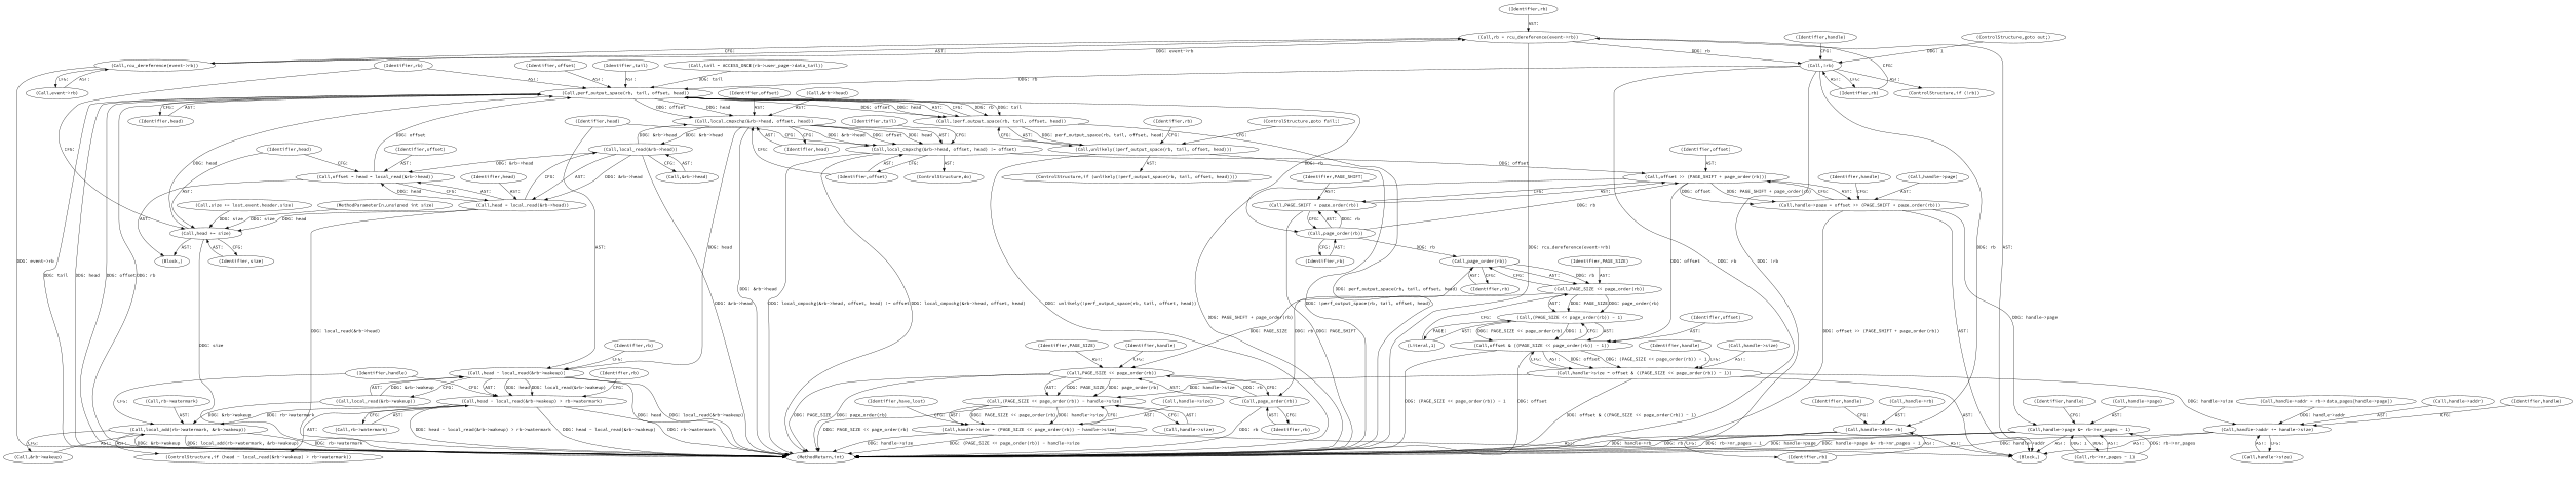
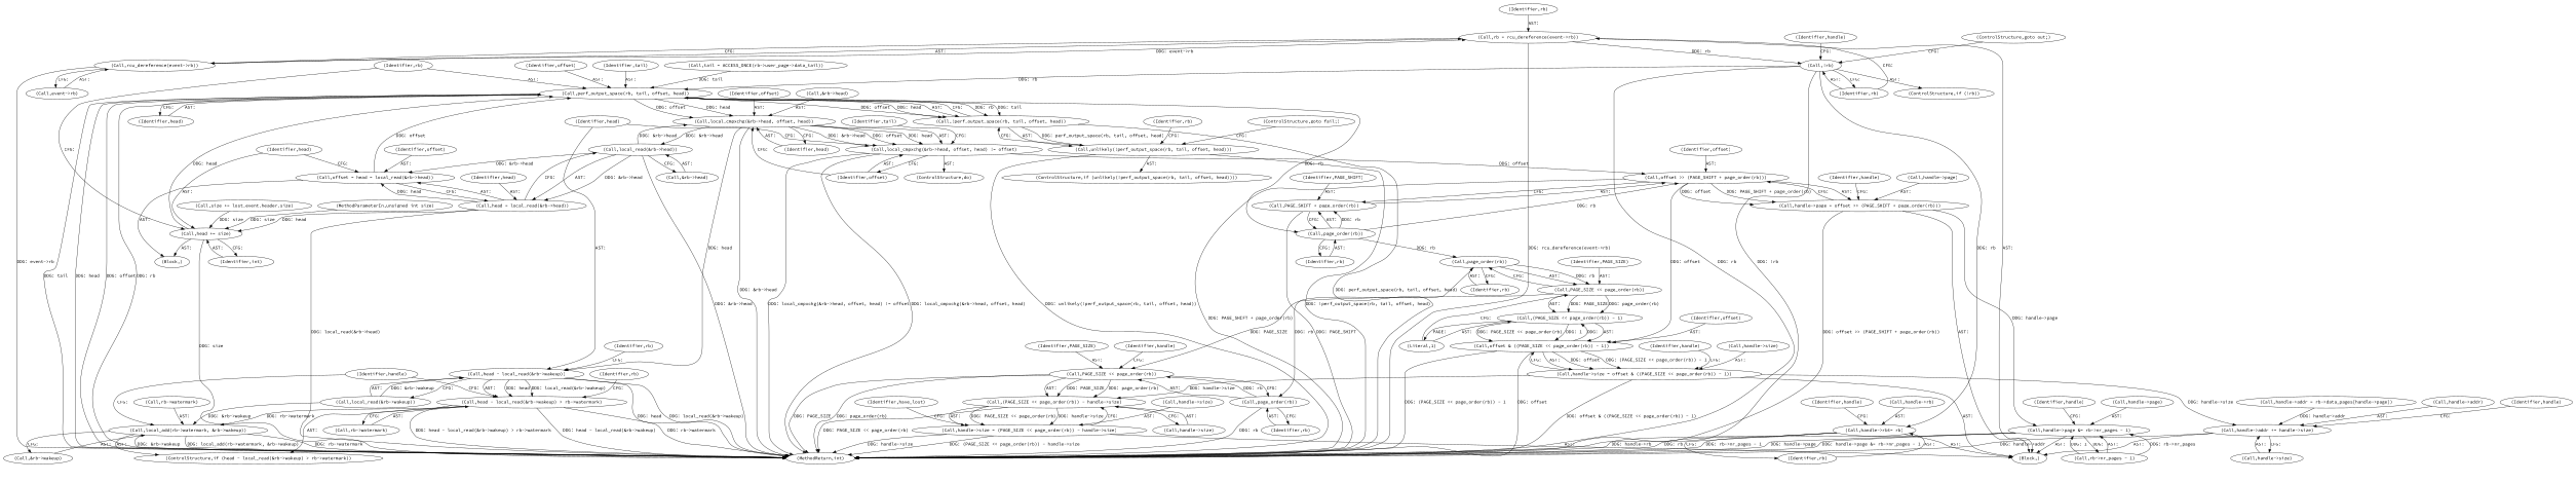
  digraph {
    fontname="Source Code Pro"
    node [fontname="Source Code Pro"]
    edge [fontname="Source Code Pro"]
    n1 [label="(Call,rb = rcu_dereference(event->rb))"]
    n2 [label="(Call,rcu_dereference(event->rb))"]
    n3 [label="(Call,!rb)"]
    n4 [label="(Block,)"]
    n5 [label="(MethodReturn,int)"]
    n6 [label="(Call,event->rb)"]
    n7 [label="(Call,handle->rb\t= rb)"]
    n8 [label="(Call,perf_output_space(rb, tail, offset, head))"]
    n9 [label="(Identifier,rb)"]
    n10 [label="(ControlStructure,if (!rb))"]
    n11 [label="(Identifier,rb)"]
    n12 [label="(Call,!perf_output_space(rb, tail, offset, head))"]
    n13 [label="(Call,local_cmpxchg(&rb->head, offset, head))"]
    n14 [label="(Call,page_order(rb))"]
    n15 [label="(Identifier,head)"]
    n16 [label="(Call,unlikely(!perf_output_space(rb, tail, offset, head)))"]
    n17 [label="(Call,local_read(&rb->head))"]
    n18 [label="(Call,local_cmpxchg(&rb->head, offset, head) != offset)"]
    n19 [label="(Call,head - local_read(&rb->wakeup))"]
    n20 [label="(Identifier,head)"]
    n21 [label="(Call,offset >> (PAGE_SHIFT + page_order(rb)))"]
    n22 [label="(Call,PAGE_SHIFT + page_order(rb))"]
    n23 [label="(Call,page_order(rb))"]
    n24 [label="(Identifier,rb)"]
    n25 [label="(ControlStructure,if (unlikely(!perf_output_space(rb, tail, offset, head))))"]
    n26 [label="(Call,offset = head = local_read(&rb->head))"]
    n27 [label="(Call,head = local_read(&rb->head))"]
    n28 [label="(Call,&rb->head)"]
    n29 [label="(ControlStructure,do)"]
    n30 [label="(Identifier,offset)"]
    n31 [label="(Call,head - local_read(&rb->wakeup) > rb->watermark)"]
    n32 [label="(Call,local_read(&rb->wakeup))"]
    n33 [label="(Block,)"]
    n34 [label="(Call,head += size)"]
-   n35 [label="(Identifier,size)"]
+   n35 [label="(Identifier,int)"]
    n36 [label="(Call,handle->page = offset >> (PAGE_SHIFT + page_order(rb)))"]
    n37 [label="(Call,offset & ((PAGE_SIZE << page_order(rb)) - 1))"]
    n38 [label="(Call,handle->page &= rb->nr_pages - 1)"]
    n39 [label="(Call,handle->size = offset & ((PAGE_SIZE << page_order(rb)) - 1))"]
    n40 [label="(Call,(PAGE_SIZE << page_order(rb)) - 1)"]
    n41 [label="(Call,rb->nr_pages - 1)"]
    n42 [label="(Call,handle->addr += handle->size)"]
    n43 [label="(Call,(PAGE_SIZE << page_order(rb)) - handle->size)"]
    n44 [label="(Literal,1)"]
    n45 [label="(Call,handle->size)"]
    n46 [label="(Call,handle->size = (PAGE_SIZE << page_order(rb)) - handle->size)"]
    n47 [label="(Call,handle->size)"]
    n48 [label="(Call,local_add(rb->watermark, &rb->wakeup))"]
    n49 [label="(ControlStructure,if (head - local_read(&rb->wakeup) > rb->watermark))"]
    n50 [label="(Call,rb->watermark)"]
    n51 [label="(Call,&rb->wakeup)"]
    n52 [label="(Call,PAGE_SIZE << page_order(rb))"]
    n53 [label="(Call,page_order(rb))"]
    n54 [label="(Identifier,rb)"]
    n55 [label="(Call,PAGE_SIZE << page_order(rb))"]
    n56 [label="(Identifier,rb)"]
    n57 [label="(Call,size += lost_event.header.size)"]
    n58 [label="(Call,tail = ACCESS_ONCE(rb->user_page->data_tail))"]
    n59 [label="(Identifier,handle)"]
    n60 [label="(Identifier,PAGE_SIZE)"]
    n61 [label="(Identifier,offset)"]
    n62 [label="(MethodParameterIn,unsigned int size)"]
    n63 [label="(Call,&rb->head)"]
    n64 [label="(Identifier,handle)"]
    n65 [label="(Identifier,handle)"]
    n66 [label="(Identifier,head)"]
    n67 [label="(Identifier,handle)"]
    n68 [label="(Identifier,offset)"]
    n69 [label="(Identifier,rb)"]
    n70 [label="(Identifier,offset)"]
    n71 [label="(Identifier,head)"]
    n72 [label="(Call,handle->page)"]
    n73 [label="(Identifier,tail)"]
    n74 [label="(Identifier,have_lost)"]
    n75 [label="(Call,handle->addr = rb->data_pages[handle->page])"]
    n76 [label="(Call,handle->rb)"]
    n77 [label="(ControlStructure,goto out;)"]
    n78 [label="(Call,handle->size)"]
    n79 [label="(Identifier,handle)"]
    n80 [label="(Identifier,rb)"]
    n81 [label="(Identifier,rb)"]
    n82 [label="(Call,handle->addr)"]
    n83 [label="(Identifier,handle)"]
    n84 [label="(Call,rb->watermark)"]
    n85 [label="(Identifier,offset)"]
    n86 [label="(Call,handle->size)"]
    n87 [label="(Identifier,PAGE_SHIFT)"]
    n88 [label="(Identifier,PAGE_SIZE)"]
    n89 [label="(Identifier,offset)"]
    n90 [label="(Identifier,rb)"]
    n91 [label="(Identifier,head)"]
    n92 [label="(ControlStructure,goto fail;)"]
    n93 [label="(Identifier,tail)"]
    n94 [label="(Call,handle->page)"]
    n95 [label="(Identifier,rb)"]
    n96 [label="(Identifier,handle)"]
    n97 [label="(Identifier,handle)"]
    n1 -> n2 [label="CFG: "]
    n1 -> n3 [label="DDG: rb"]
    n1 -> n4 [label="AST: "]
    n1 -> n5 [label="DDG: rcu_dereference(event->rb)"]
    n2 -> n1 [label="AST: "]
    n2 -> n1 [label="DDG: event->rb"]
    n2 -> n5 [label="DDG: event->rb"]
    n2 -> n6 [label="CFG: "]
    n3 -> n5 [label="DDG: rb"]
    n3 -> n5 [label="DDG: !rb"]
    n3 -> n7 [label="DDG: rb"]
    n3 -> n8 [label="DDG: rb"]
    n3 -> n9 [label="CFG: "]
    n3 -> n10 [label="AST: "]
    n6 -> n2 [label="AST: "]
    n7 -> n4 [label="AST: "]
    n7 -> n5 [label="DDG: rb"]
    n7 -> n5 [label="DDG: handle->rb"]
    n7 -> n11 [label="CFG: "]
    n8 -> n5 [label="DDG: tail"]
    n8 -> n5 [label="DDG: head"]
    n8 -> n5 [label="DDG: offset"]
    n8 -> n5 [label="DDG: rb"]
    n8 -> n12 [label="AST: "]
    n8 -> n12 [label="DDG: rb"]
    n8 -> n12 [label="DDG: tail"]
    n8 -> n12 [label="DDG: offset"]
    n8 -> n12 [label="DDG: head"]
    n8 -> n13 [label="DDG: offset"]
    n8 -> n13 [label="DDG: head"]
    n8 -> n14 [label="DDG: rb"]
    n8 -> n15 [label="CFG: "]
    n9 -> n1 [label="CFG: "]
    n9 -> n3 [label="AST: "]
    n11 -> n7 [label="AST: "]
    n12 -> n5 [label="DDG: perf_output_space(rb, tail, offset, head)"]
    n12 -> n8 [label="CFG: "]
    n12 -> n16 [label="AST: "]
    n12 -> n16 [label="DDG: perf_output_space(rb, tail, offset, head)"]
    n13 -> n5 [label="DDG: &rb->head"]
    n13 -> n17 [label="DDG: &rb->head"]
    n13 -> n18 [label="AST: "]
    n13 -> n18 [label="DDG: &rb->head"]
    n13 -> n18 [label="DDG: offset"]
    n13 -> n18 [label="DDG: head"]
    n13 -> n19 [label="DDG: head"]
    n13 -> n20 [label="CFG: "]
    n14 -> n21 [label="DDG: rb"]
    n14 -> n22 [label="AST: "]
    n14 -> n22 [label="DDG: rb"]
    n14 -> n23 [label="DDG: rb"]
    n14 -> n24 [label="CFG: "]
    n15 -> n8 [label="AST: "]
    n16 -> n5 [label="DDG: unlikely(!perf_output_space(rb, tail, offset, head))"]
    n16 -> n5 [label="DDG: !perf_output_space(rb, tail, offset, head)"]
    n16 -> n12 [label="CFG: "]
    n16 -> n25 [label="AST: "]
    n17 -> n5 [label="DDG: &rb->head"]
    n17 -> n13 [label="DDG: &rb->head"]
    n17 -> n26 [label="DDG: &rb->head"]
    n17 -> n27 [label="AST: "]
    n17 -> n27 [label="DDG: &rb->head"]
    n17 -> n28 [label="CFG: "]
    n18 -> n5 [label="DDG: local_cmpxchg(&rb->head, offset, head) != offset"]
    n18 -> n5 [label="DDG: local_cmpxchg(&rb->head, offset, head)"]
    n18 -> n21 [label="DDG: offset"]
    n18 -> n29 [label="AST: "]
    n18 -> n30 [label="CFG: "]
    n19 -> n5 [label="DDG: local_read(&rb->wakeup)"]
    n19 -> n5 [label="DDG: head"]
    n19 -> n31 [label="AST: "]
    n19 -> n31 [label="DDG: head"]
    n19 -> n31 [label="DDG: local_read(&rb->wakeup)"]
    n19 -> n32 [label="CFG: "]
    n20 -> n13 [label="AST: "]
    n21 -> n5 [label="DDG: PAGE_SHIFT + page_order(rb)"]
    n21 -> n22 [label="CFG: "]
    n21 -> n36 [label="AST: "]
    n21 -> n36 [label="DDG: offset"]
    n21 -> n36 [label="DDG: PAGE_SHIFT + page_order(rb)"]
    n21 -> n37 [label="DDG: offset"]
    n22 -> n5 [label="DDG: PAGE_SHIFT"]
    n22 -> n14 [label="CFG: "]
    n22 -> n21 [label="AST: "]
    n23 -> n52 [label="AST: "]
    n23 -> n52 [label="DDG: rb"]
    n23 -> n53 [label="DDG: rb"]
    n23 -> n54 [label="CFG: "]
    n24 -> n14 [label="AST: "]
    n26 -> n8 [label="DDG: offset"]
    n26 -> n27 [label="CFG: "]
    n26 -> n33 [label="AST: "]
    n27 -> n5 [label="DDG: local_read(&rb->head)"]
    n27 -> n17 [label="CFG: "]
    n27 -> n26 [label="AST: "]
    n27 -> n26 [label="DDG: head"]
    n27 -> n34 [label="DDG: head"]
    n28 -> n17 [label="AST: "]
    n30 -> n13 [label="CFG: "]
    n30 -> n18 [label="AST: "]
    n31 -> n5 [label="DDG: head - local_read(&rb->wakeup) > rb->watermark"]
    n31 -> n5 [label="DDG: head - local_read(&rb->wakeup)"]
    n31 -> n5 [label="DDG: rb->watermark"]
    n31 -> n48 [label="DDG: rb->watermark"]
    n31 -> n49 [label="AST: "]
    n31 -> n50 [label="CFG: "]
    n32 -> n19 [label="AST: "]
    n32 -> n19 [label="DDG: &rb->wakeup"]
    n32 -> n48 [label="DDG: &rb->wakeup"]
    n34 -> n5 [label="DDG: size"]
    n34 -> n8 [label="DDG: head"]
    n34 -> n33 [label="AST: "]
    n34 -> n35 [label="CFG: "]
    n35 -> n34 [label="AST: "]
    n36 -> n4 [label="AST: "]
    n36 -> n5 [label="DDG: offset >> (PAGE_SHIFT + page_order(rb))"]
    n36 -> n21 [label="CFG: "]
    n36 -> n38 [label="DDG: handle->page"]
    n37 -> n5 [label="DDG: offset"]
    n37 -> n5 [label="DDG: (PAGE_SIZE << page_order(rb)) - 1"]
    n37 -> n39 [label="AST: "]
    n37 -> n39 [label="DDG: offset"]
    n37 -> n39 [label="DDG: (PAGE_SIZE << page_order(rb)) - 1"]
-   n37 -> n40 [label="CFG: "]
+   n37 -> n40 [label="DDG: "]
    n38 -> n4 [label="AST: "]
    n38 -> n5 [label="DDG: handle->page"]
    n38 -> n5 [label="DDG: handle->page &= rb->nr_pages - 1"]
    n38 -> n5 [label="DDG: rb->nr_pages - 1"]
    n38 -> n41 [label="DDG: "]
    n39 -> n4 [label="AST: "]
    n39 -> n5 [label="DDG: offset & ((PAGE_SIZE << page_order(rb)) - 1)"]
    n39 -> n37 [label="CFG: "]
    n39 -> n42 [label="DDG: handle->size"]
    n39 -> n43 [label="DDG: handle->size"]
    n40 -> n37 [label="AST: "]
    n40 -> n37 [label="DDG: PAGE_SIZE << page_order(rb)"]
    n40 -> n37 [label="DDG: 1"]
    n40 -> n44 [label="PAGE: "]
    n41 -> n38 [label="AST: "]
    n41 -> n38 [label="DDG: rb->nr_pages"]
    n41 -> n38 [label="DDG: 1"]
    n42 -> n4 [label="AST: "]
    n42 -> n5 [label="DDG: handle->addr"]
    n42 -> n45 [label="CFG: "]
    n43 -> n5 [label="DDG: PAGE_SIZE << page_order(rb)"]
    n43 -> n46 [label="AST: "]
    n43 -> n46 [label="DDG: PAGE_SIZE << page_order(rb)"]
    n43 -> n46 [label="DDG: handle->size"]
    n43 -> n47 [label="CFG: "]
    n44 -> n40 [label="AST: "]
    n44 -> n52 [label="CFG: "]
    n45 -> n42 [label="AST: "]
    n46 -> n4 [label="AST: "]
    n46 -> n5 [label="DDG: (PAGE_SIZE << page_order(rb)) - handle->size"]
    n46 -> n5 [label="DDG: handle->size"]
    n46 -> n43 [label="CFG: "]
    n47 -> n43 [label="AST: "]
    n48 -> n5 [label="DDG: rb->watermark"]
    n48 -> n5 [label="DDG: &rb->wakeup"]
    n48 -> n5 [label="DDG: local_add(rb->watermark, &rb->wakeup)"]
    n48 -> n49 [label="AST: "]
    n48 -> n51 [label="CFG: "]
    n50 -> n31 [label="AST: "]
    n51 -> n48 [label="AST: "]
    n52 -> n23 [label="CFG: "]
    n52 -> n40 [label="AST: "]
    n52 -> n40 [label="DDG: PAGE_SIZE"]
    n52 -> n40 [label="DDG: page_order(rb)"]
    n52 -> n55 [label="DDG: PAGE_SIZE"]
    n53 -> n5 [label="DDG: rb"]
    n53 -> n55 [label="AST: "]
    n53 -> n55 [label="DDG: rb"]
    n53 -> n56 [label="CFG: "]
    n54 -> n23 [label="AST: "]
    n55 -> n5 [label="DDG: PAGE_SIZE"]
    n55 -> n5 [label="DDG: page_order(rb)"]
    n55 -> n43 [label="AST: "]
    n55 -> n43 [label="DDG: PAGE_SIZE"]
    n55 -> n43 [label="DDG: page_order(rb)"]
    n55 -> n53 [label="CFG: "]
    n56 -> n53 [label="AST: "]
    n57 -> n34 [label="DDG: size"]
    n58 -> n8 [label="DDG: tail"]
    n59 -> n39 [label="CFG: "]
    n60 -> n52 [label="AST: "]
    n61 -> n13 [label="AST: "]
    n62 -> n34 [label="DDG: size"]
    n63 -> n13 [label="AST: "]
    n64 -> n36 [label="CFG: "]
    n65 -> n42 [label="CFG: "]
    n66 -> n27 [label="AST: "]
    n67 -> n7 [label="CFG: "]
    n68 -> n37 [label="AST: "]
    n69 -> n1 [label="AST: "]
    n70 -> n21 [label="AST: "]
    n71 -> n18 [label="CFG: "]
    n71 -> n19 [label="AST: "]
    n72 -> n38 [label="AST: "]
    n73 -> n18 [label="CFG: "]
    n74 -> n46 [label="CFG: "]
    n75 -> n42 [label="DDG: handle->addr"]
    n76 -> n7 [label="AST: "]
-   n77 -> n3 [label="DDG: 1"]
+   n77 -> n3 [label="CFG: "]
    n78 -> n46 [label="AST: "]
    n79 -> n55 [label="CFG: "]
    n80 -> n16 [label="CFG: "]
    n81 -> n19 [label="CFG: "]
    n82 -> n42 [label="AST: "]
    n83 -> n3 [label="CFG: "]
    n84 -> n48 [label="AST: "]
    n85 -> n8 [label="AST: "]
    n86 -> n39 [label="AST: "]
    n87 -> n22 [label="AST: "]
    n88 -> n55 [label="AST: "]
    n89 -> n26 [label="AST: "]
    n90 -> n31 [label="CFG: "]
    n91 -> n26 [label="CFG: "]
    n91 -> n34 [label="AST: "]
    n92 -> n16 [label="CFG: "]
    n93 -> n8 [label="AST: "]
    n94 -> n36 [label="AST: "]
    n95 -> n8 [label="AST: "]
    n95 -> n34 [label="CFG: "]
    n96 -> n38 [label="CFG: "]
    n97 -> n31 [label="CFG: "]
    n97 -> n48 [label="CFG: "]
  }
